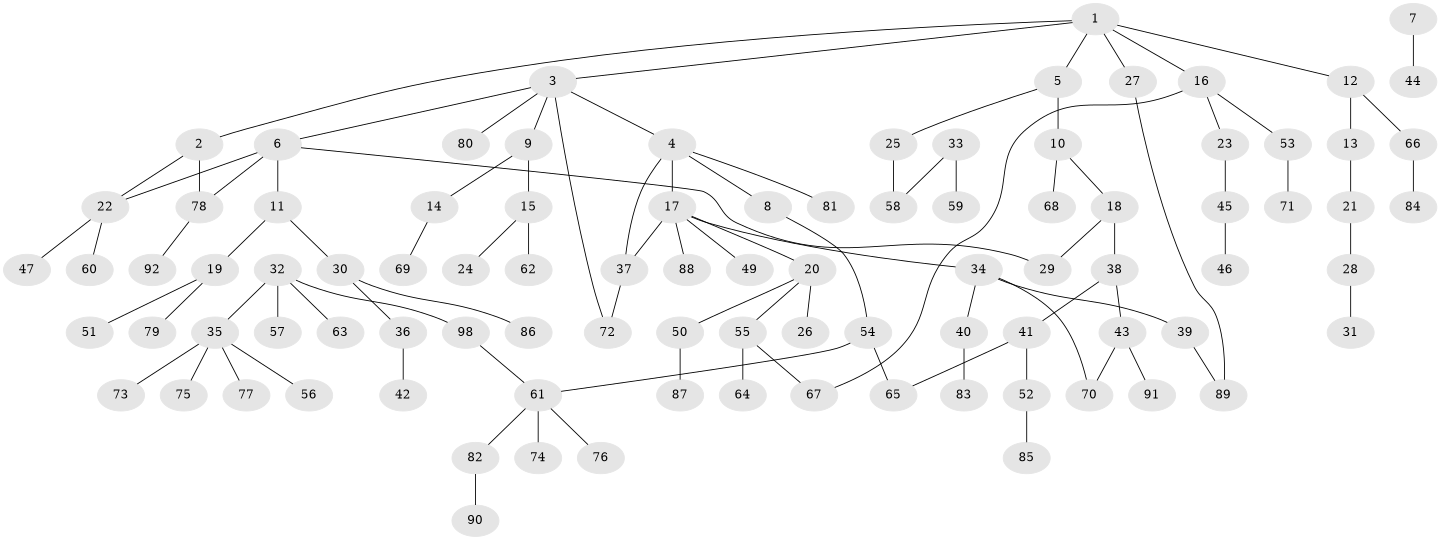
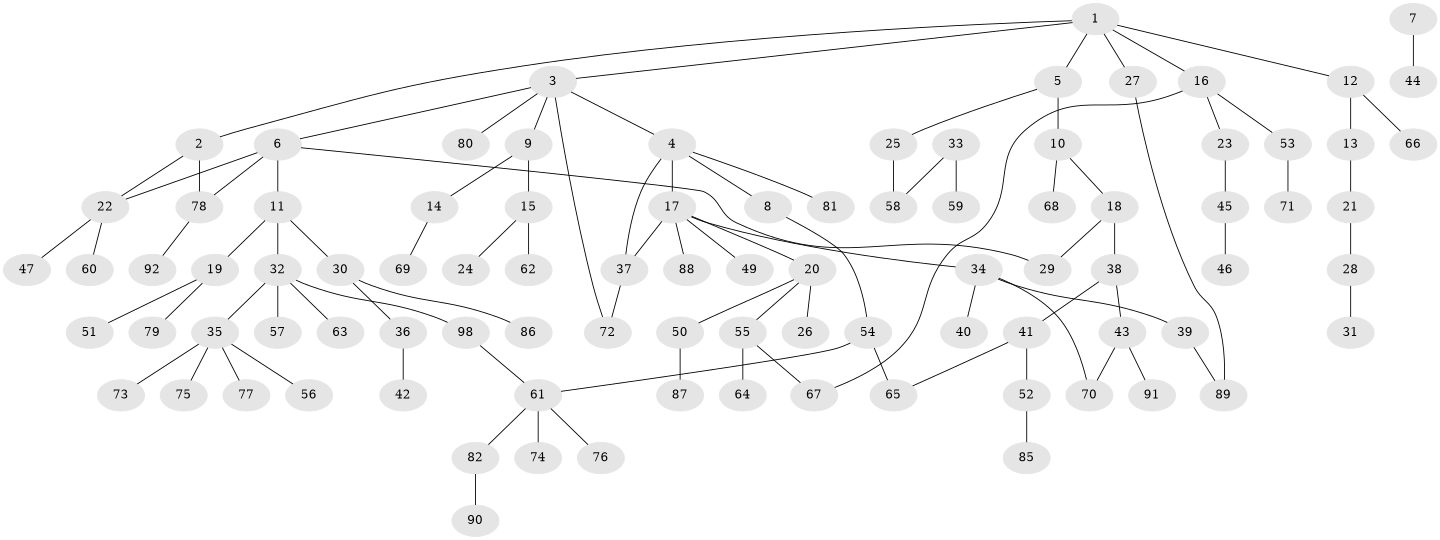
  graph {
    node [color=gray90 style=filled]
    1
    2
    3
    5
    12
    16
    27
    22
    78
    4
    6
    9
    72
    80
    10
    25
    13
    66
    23
    53
    67
    89
    7
    44
    47
    60
    92
    8
    17
    37
    81
    11
    29
    14
    15
    54
    20
    34
    49
    88
    18
    68
    58
    19
    30
    32
    65
    61
    69
    24
    62
    38
    51
    79
    36
    86
    35
    n58 [label=98]
    57
    63
    21
    33
    59
-   84
    28
    45
    71
    26
    50
    55
    39
    40
    70
    41
    43
    87
    64
    31
    46
    42
    56
    73
    75
    77
-   83
    52
    91
    85
    74
    76
    82
    90
    1 -- 2
    1 -- 3
    1 -- 5
    1 -- 12
    1 -- 16
    1 -- 27
    2 -- 22
    2 -- 78
    3 -- 4
    3 -- 6
    3 -- 9
    3 -- 72
    3 -- 80
    5 -- 10
    5 -- 25
    12 -- 13
    12 -- 66
    16 -- 23
    16 -- 53
    16 -- 67
    27 -- 89
    22 -- 47
    22 -- 60
    78 -- 92
    4 -- 8
    4 -- 17
    4 -- 37
    4 -- 81
    6 -- 22
    6 -- 78
    6 -- 11
    6 -- 29
    9 -- 14
    9 -- 15
    10 -- 18
    10 -- 68
    25 -- 58
    13 -- 21
-   66 -- 84
    23 -- 45
    53 -- 71
    7 -- 44
    8 -- 54
    17 -- 37
    17 -- 20
    17 -- 34
    17 -- 49
    17 -- 88
    37 -- 72
    11 -- 19
    11 -- 30
+   11 -- 32
    14 -- 69
    15 -- 24
    15 -- 62
    54 -- 65
    54 -- 61
    20 -- 26
    20 -- 50
    20 -- 55
    34 -- 39
    34 -- 40
    34 -- 70
    18 -- 29
    18 -- 38
    19 -- 51
    19 -- 79
    30 -- 36
    30 -- 86
    32 -- 35
    32 -- n58
    32 -- 57
    32 -- 63
    61 -- 74
    61 -- 76
    61 -- 82
    38 -- 41
    38 -- 43
    36 -- 42
    35 -- 56
    35 -- 73
    35 -- 75
    35 -- 77
    n58 -- 61
    21 -- 28
    33 -- 58
    33 -- 59
    28 -- 31
    45 -- 46
    50 -- 87
    55 -- 67
    55 -- 64
    39 -- 89
-   40 -- 83
    41 -- 65
    41 -- 52
    43 -- 70
    43 -- 91
    52 -- 85
    82 -- 90
  }
